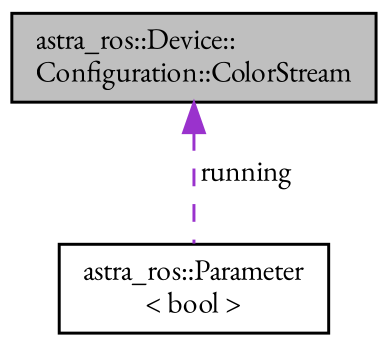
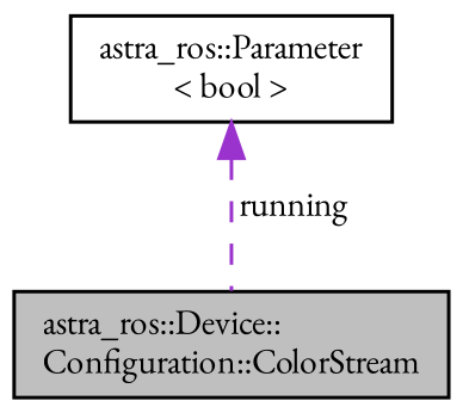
  digraph {
    fontname="EB Garamond"
    node [color=black fontname="EB Garamond" fontsize=10 shape=record style=filled]
    n1 [fillcolor=grey75 fontcolor=black height=0.2 label="astra_ros::Device::\lConfiguration::ColorStream" width=0.4]
    n2 [fillcolor=white height=0.2 label="astra_ros::Parameter\l\< bool \>" width=0.4]
-   n1 -> n2 [color=darkorchid3 dir=back fontname="EB Garamond" fontsize=10 label=" running" labelfontname=Helvetica labelfontsize=10 style=dashed]
+   n2 -> n1 [color=darkorchid3 dir=back fontname="EB Garamond" fontsize=10 label=" running" labelfontname=Helvetica labelfontsize=10 style=dashed]
  }
